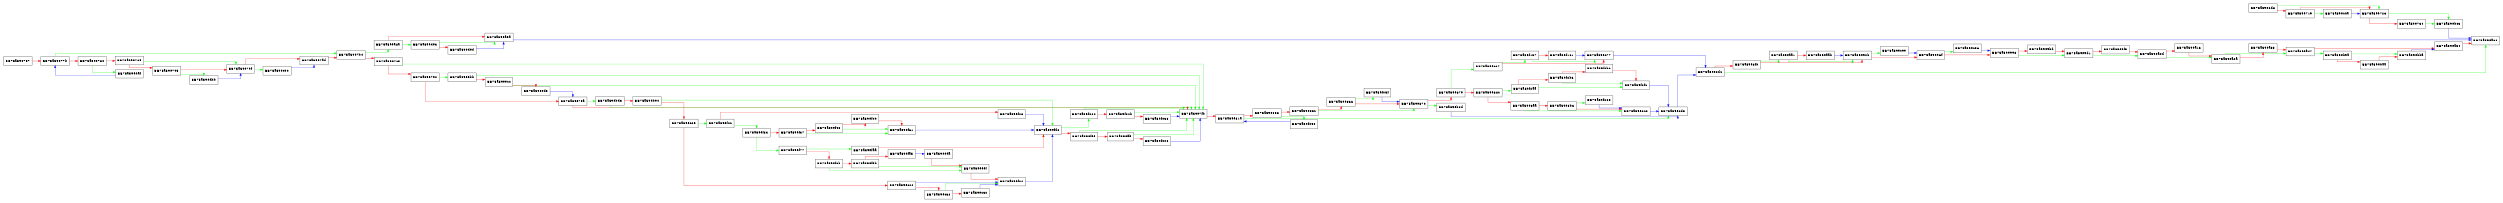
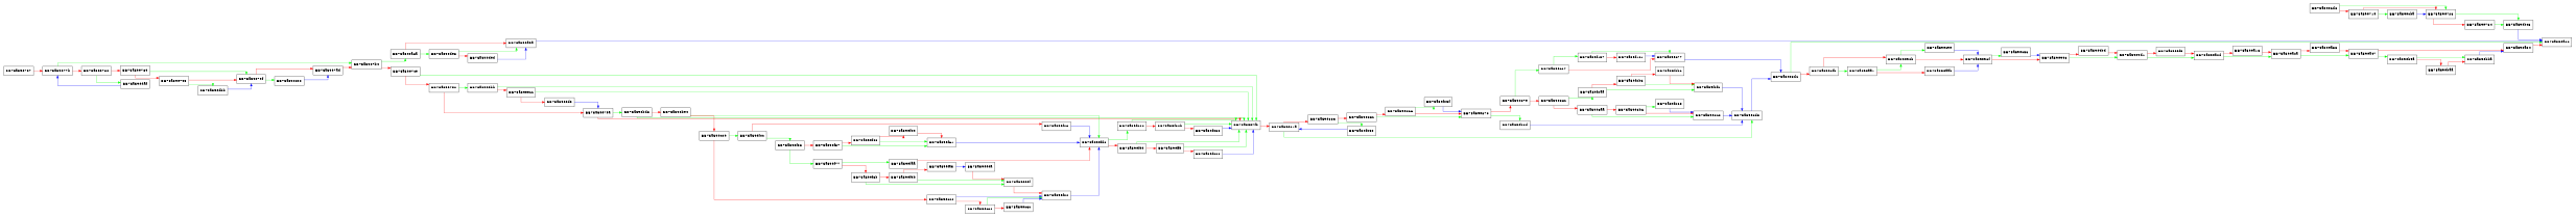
  digraph {
    rankdir=LR
    splines=ortho
    node [shape=box]
    edge [color=red]
    BB75a59e6d8
    BB75a59e723
    BB75a59e719
    BB75a59ebc3
    BB75a59e734
    BB75a59ecba
    BB75a59ea68
    BB75a59ea9a
    BB75a59e757
    BB75a59e77b
    BB75a59e7b4
    BB75a59e780
    BB75a59ea8a
    BB75a59e7ce
    BB75a59edaf
    BB75a59e789
    BB75a59ede3
    BB75a59e7fb
    BB75a59e7e0
    BB75a59e79f
    BB75a59e795
    BB75a59ec90
    BB75a59e7ad
    BB75a59edbb
    BB75a59eded
    BB75a59e81a
    BB75a59eebb
    BB75a59e7ea
    BB75a59e8d5
    BB75a59e833
    BB75a59eecc
    BB75a59ebd3
    BB75a59eed5
    BB75a59ebe4
    BB75a59efdc
    BB75a59ec09
    BB75a59e8dc
    BB75a59f050
    BB75a59e83c
    BB75a59e8fb
    BB75a59e870
    BB75a59e866
    BB75a59eb8d
    BB75a59e87e
    BB75a59f05f
    BB75a59ec67
    BB75a59e88c
    BB75a59f157
    BB75a59ec77
    BB75a59f2aa
    BB75a59e8aa
    BB75a59f161
    BB75a59f2fc
    BB75a59f2b6
    BB75a59e8c0
    BB75a59e8b6
    BB75a59f2bc
    BB75a59f265
    BB75a59eaa1
    BB75a59e90b
    BB75a59eaab
    BB75a59ec9e
    BB75a59e96f
    BB75a59ec56
    BB75a59e998
    BB75a59e9d1
    BB75a59e9bd
    BB75a59ea0d
    BB75a59e9f9
    BB75a59ea2a
    BB75a59ea16
    BB75a59ea47
    BB75a59ea33
    BB75a59eb9a
    BB75a59ea54
    BB75a59ebba
    BB75a59ebaa
    BB75a59f022
    BB75a59efee
    BB75a59ef0c
    BB75a59ec22
    BB75a59f02b
    BB75a59effe
    BB75a59ef33
    BB75a59ef23
    BB75a59ef02
    BB75a59ec32
    BB75a59ef77
    BB75a59ef37
    BB75a59ec3c
    BB75a59eeda
    BB75a59eeef
    BB75a59efaa
    BB75a59ef8b
    BB75a59ef61
    BB75a59ef43
    BB75a59ef9b
    BB75a59ef49
    BB75a59efa5
    BB75a59f038
    BB75a59f008
    BB75a59e6d8 -> BB75a59e723 [color=green]
    BB75a59e6d8 -> BB75a59e719
    BB75a59e723 -> BB75a59ebc3 [color=green]
    BB75a59e723 -> BB75a59e734
    BB75a59e719 -> BB75a59e723
    BB75a59e719 -> BB75a59ecba [color=green]
    BB75a59ebc3 -> BB75a59ea68 [color=blue]
    BB75a59e734 -> BB75a59ebc3 [color=green]
    BB75a59ecba -> BB75a59e723 [color=blue]
    BB75a59ea9a -> BB75a59ea68 [color=blue]
    BB75a59e757 -> BB75a59e77b
    BB75a59e77b -> BB75a59e7b4 [color=green]
    BB75a59e77b -> BB75a59e780
    BB75a59e7b4 -> BB75a59ea8a [color=green]
    BB75a59e7b4 -> BB75a59e7ce
    BB75a59e780 -> BB75a59edaf [color=green]
    BB75a59e780 -> BB75a59e789
    BB75a59ea8a -> BB75a59ea9a
    BB75a59ea8a -> BB75a59ede3 [color=green]
    BB75a59e7ce -> BB75a59e7fb [color=green]
    BB75a59e7ce -> BB75a59e7e0
    BB75a59edaf -> BB75a59e77b [color=blue]
    BB75a59e789 -> BB75a59e79f [color=green]
    BB75a59e789 -> BB75a59e795
    BB75a59ede3 -> BB75a59ea9a [color=green]
    BB75a59ede3 -> BB75a59eded
    BB75a59e7fb -> BB75a59e81a
    BB75a59e7e0 -> BB75a59eebb [color=green]
    BB75a59e7e0 -> BB75a59e7ea
    BB75a59e79f -> BB75a59ec90 [color=green]
    BB75a59e79f -> BB75a59e7ad
    BB75a59e795 -> BB75a59e79f
    BB75a59e795 -> BB75a59edbb [color=green]
    BB75a59ec90 -> BB75a59e7ad [color=blue]
    BB75a59e7ad -> BB75a59e7b4
    BB75a59edbb -> BB75a59e79f [color=blue]
    BB75a59eded -> BB75a59ea9a [color=blue]
    BB75a59e81a -> BB75a59e8d5 [color=green]
    BB75a59e81a -> BB75a59e833
    BB75a59eebb -> BB75a59e7fb [color=green]
    BB75a59eebb -> BB75a59eecc
    BB75a59e7ea -> BB75a59e7fb
    BB75a59e7ea -> BB75a59ebd3 [color=green]
    BB75a59e8d5 -> BB75a59e8dc [color=blue]
    BB75a59e833 -> BB75a59f050 [color=green]
    BB75a59e833 -> BB75a59e83c
    BB75a59eecc -> BB75a59e7fb [color=green]
    BB75a59eecc -> BB75a59eed5
    BB75a59ebd3 -> BB75a59e7fb [color=green]
    BB75a59ebd3 -> BB75a59ebe4
    BB75a59eed5 -> BB75a59e7ea [color=blue]
    BB75a59ebe4 -> BB75a59efdc [color=green]
    BB75a59ebe4 -> BB75a59ec09
    BB75a59efdc -> BB75a59f022 [color=green]
    BB75a59efdc -> BB75a59efee
    BB75a59ec09 -> BB75a59ef0c [color=green]
    BB75a59ec09 -> BB75a59ec22
    BB75a59e8dc -> BB75a59ea68 [color=green]
    BB75a59e8dc -> BB75a59e8fb
    BB75a59f050 -> BB75a59e81a [color=blue]
    BB75a59e83c -> BB75a59e870 [color=green]
    BB75a59e83c -> BB75a59e866
    BB75a59e8fb -> BB75a59eaa1 [color=green]
    BB75a59e8fb -> BB75a59e90b
    BB75a59e870 -> BB75a59eb8d [color=green]
    BB75a59e870 -> BB75a59e87e
    BB75a59e866 -> BB75a59e870
    BB75a59e866 -> BB75a59f05f [color=green]
    BB75a59eb8d -> BB75a59e8d5 [color=blue]
    BB75a59e87e -> BB75a59ec67 [color=green]
    BB75a59e87e -> BB75a59e88c
    BB75a59f05f -> BB75a59e870 [color=blue]
    BB75a59ec67 -> BB75a59f157 [color=green]
    BB75a59ec67 -> BB75a59ec77
    BB75a59e88c -> BB75a59f2aa [color=green]
    BB75a59e88c -> BB75a59e8aa
    BB75a59f157 -> BB75a59ec77 [color=green]
    BB75a59f157 -> BB75a59f161
    BB75a59ec77 -> BB75a59e8dc [color=blue]
    BB75a59f2aa -> BB75a59f2fc [color=green]
    BB75a59f2aa -> BB75a59f2b6
    BB75a59e8aa -> BB75a59e8c0 [color=green]
    BB75a59e8aa -> BB75a59e8b6
    BB75a59f161 -> BB75a59ec77 [color=blue]
    BB75a59f2fc -> BB75a59e8d5 [color=blue]
    BB75a59f2b6 -> BB75a59f2fc [color=green]
    BB75a59f2b6 -> BB75a59f2bc
    BB75a59e8c0 -> BB75a59e8d5 [color=blue]
    BB75a59e8b6 -> BB75a59e8c0
    BB75a59e8b6 -> BB75a59f265 [color=green]
    BB75a59f2bc -> BB75a59f2fc
    BB75a59f265 -> BB75a59e8c0 [color=blue]
    BB75a59eaa1 -> BB75a59e90b [color=green]
    BB75a59eaa1 -> BB75a59eaab
    BB75a59e90b -> BB75a59ec9e [color=green]
    BB75a59e90b -> BB75a59e96f
-   BB75a59eaab -> BB75a59e90b [color=blue]
+   BB75a59eaab -> BB75a59e96f [color=blue]
    BB75a59ec9e -> BB75a59e96f [color=blue]
    BB75a59e96f -> BB75a59ec56 [color=green]
    BB75a59e96f -> BB75a59e998
    BB75a59ec56 -> BB75a59e998 [color=blue]
    BB75a59e998 -> BB75a59e9d1 [color=green]
    BB75a59e998 -> BB75a59e9bd
    BB75a59e9d1 -> BB75a59ea0d [color=green]
    BB75a59e9d1 -> BB75a59e9f9
    BB75a59e9bd -> BB75a59e9d1
    BB75a59ea0d -> BB75a59ea2a [color=green]
    BB75a59ea0d -> BB75a59ea16
    BB75a59e9f9 -> BB75a59ea0d
    BB75a59ea2a -> BB75a59ea47 [color=green]
    BB75a59ea2a -> BB75a59ea33
    BB75a59ea16 -> BB75a59ea2a
    BB75a59ea47 -> BB75a59eb9a [color=green]
    BB75a59ea47 -> BB75a59ea54
    BB75a59ea33 -> BB75a59ea47
    BB75a59eb9a -> BB75a59ebba [color=green]
    BB75a59eb9a -> BB75a59ebaa
    BB75a59ea54 -> BB75a59ea68
    BB75a59ebba -> BB75a59ea54 [color=blue]
    BB75a59ebaa -> BB75a59ebba
    BB75a59f022 -> BB75a59e7fb [color=green]
    BB75a59f022 -> BB75a59f02b
    BB75a59efee -> BB75a59e7fb [color=green]
    BB75a59efee -> BB75a59effe
    BB75a59ef0c -> BB75a59ef33 [color=green]
    BB75a59ef0c -> BB75a59ef23
    BB75a59ec22 -> BB75a59ef02 [color=blue]
    BB75a59ec22 -> BB75a59ec32
    BB75a59f02b -> BB75a59e7fb [color=green]
    BB75a59f02b -> BB75a59f038
    BB75a59effe -> BB75a59e7fb [color=green]
    BB75a59effe -> BB75a59f008
    BB75a59ef33 -> BB75a59ef77 [color=green]
    BB75a59ef33 -> BB75a59ef37
    BB75a59ef23 -> BB75a59efdc [color=blue]
    BB75a59ef02 -> BB75a59efdc [color=blue]
    BB75a59ec32 -> BB75a59ef02 [color=green]
    BB75a59ec32 -> BB75a59ec3c
    BB75a59ef77 -> BB75a59efaa [color=green]
    BB75a59ef77 -> BB75a59ef8b
    BB75a59ef37 -> BB75a59ef61 [color=green]
    BB75a59ef37 -> BB75a59ef43
    BB75a59ec3c -> BB75a59ef02 [color=blue]
    BB75a59eeda -> BB75a59eeef
    BB75a59eeef -> BB75a59ef02
    BB75a59efaa -> BB75a59efdc
    BB75a59ef8b -> BB75a59eeef [color=green]
    BB75a59ef8b -> BB75a59ef9b
    BB75a59ef61 -> BB75a59efdc [color=blue]
    BB75a59ef43 -> BB75a59ef61 [color=green]
    BB75a59ef43 -> BB75a59ef49
    BB75a59ef9b -> BB75a59eeef [color=green]
    BB75a59ef9b -> BB75a59efa5
    BB75a59ef49 -> BB75a59ef61
    BB75a59efa5 -> BB75a59eeda [color=blue]
    BB75a59f038 -> BB75a59e7fb [color=blue]
    BB75a59f008 -> BB75a59e7fb [color=blue]
  }
